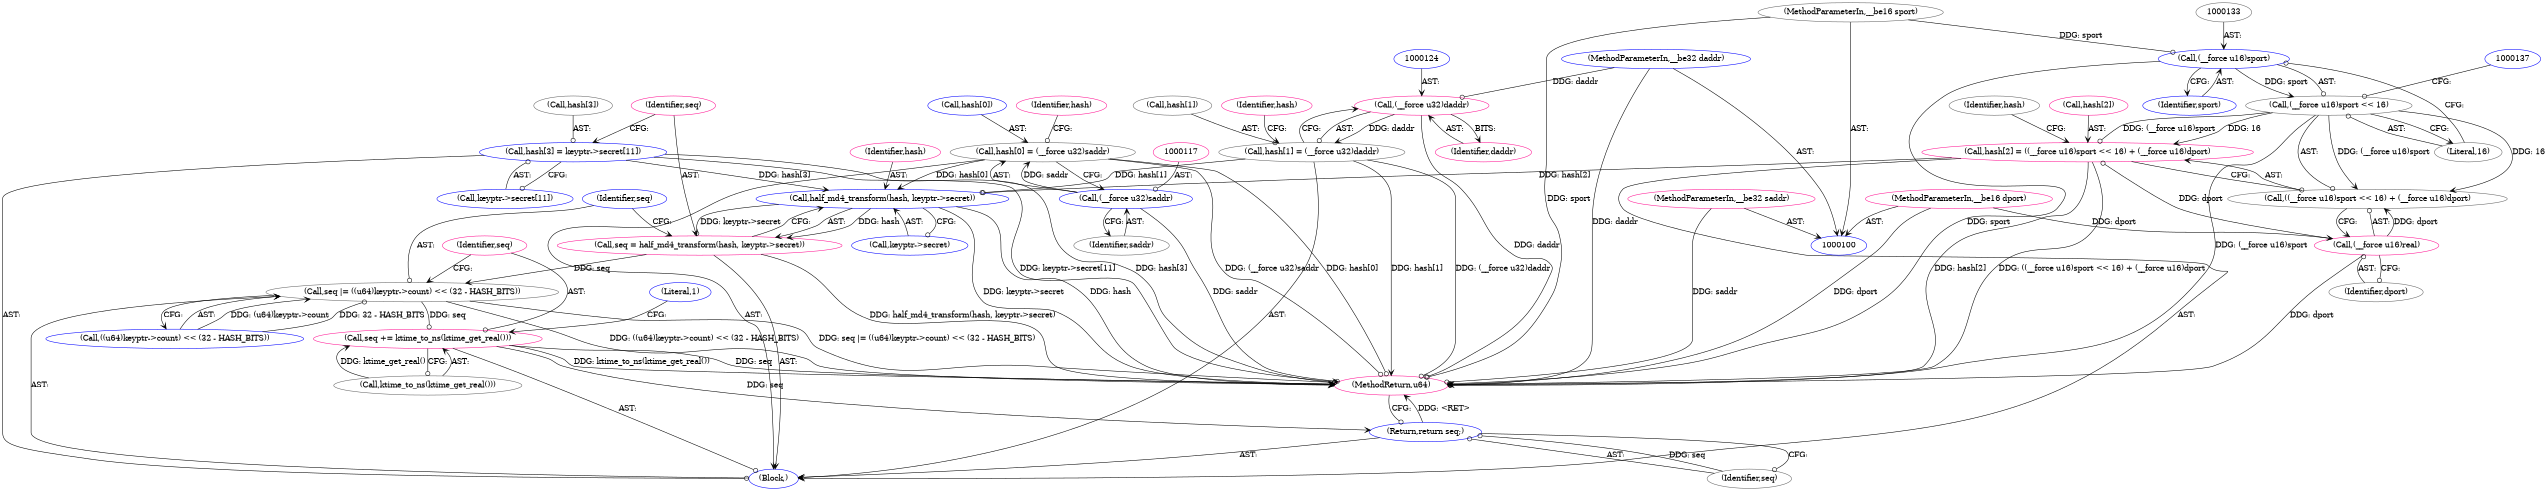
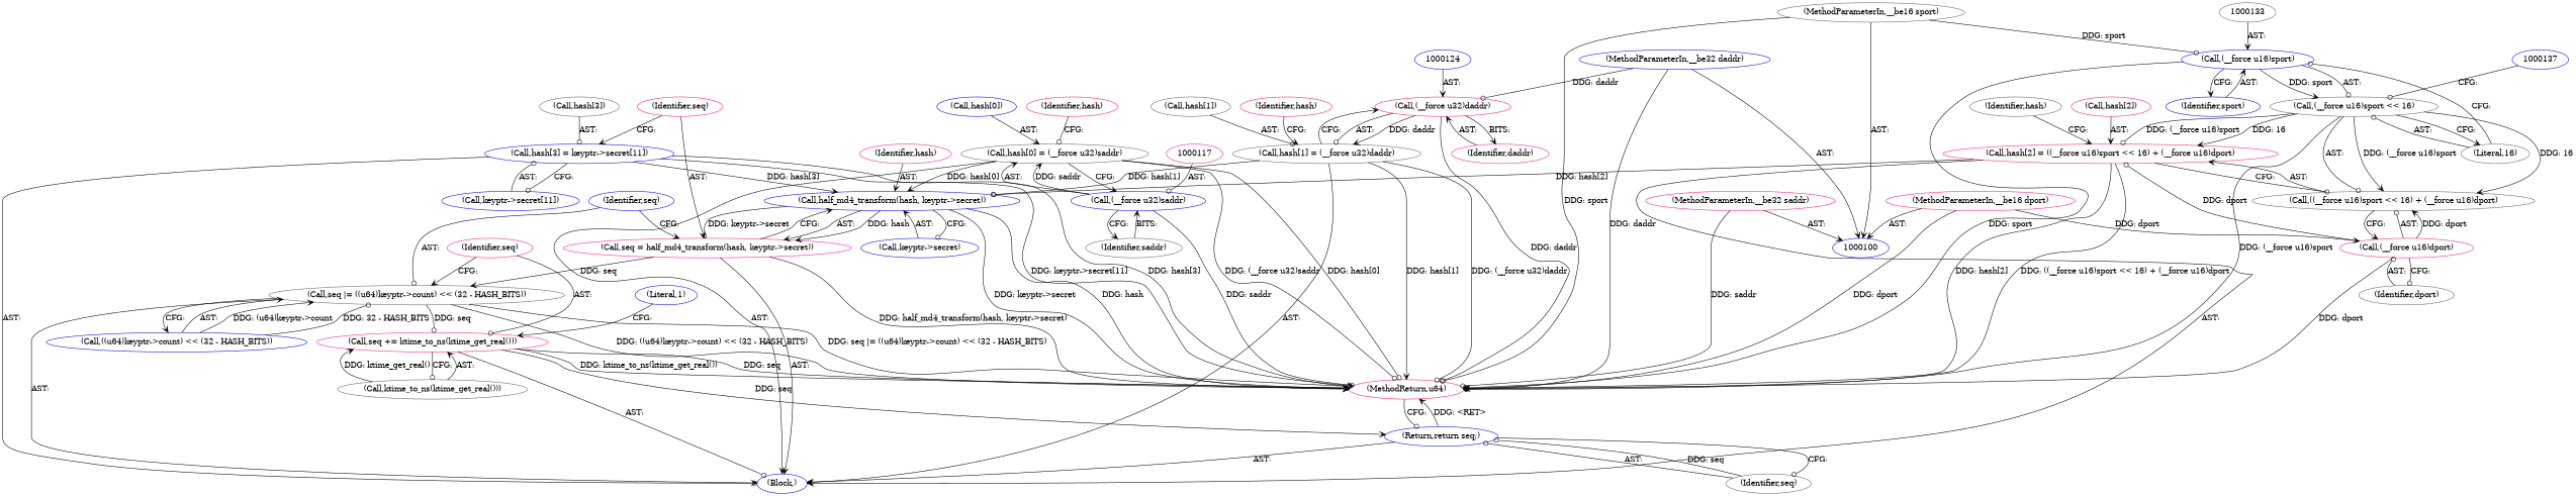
  digraph {
    fontname="DejaVu Serif"
    node [color=blue fontname="DejaVu Serif"]
    edge [arrowhead=vee fontname="DejaVu Serif"]
    n1 [label="(Call,half_md4_transform(hash, keyptr->secret))"]
    n2 [color=deeppink label="(Call,seq = half_md4_transform(hash, keyptr->secret))"]
    n3 [color=deeppink label="(MethodReturn,u64)"]
    n4 [label="(Call,keyptr->secret)"]
    n5 [label="(Block,)"]
    n6 [color=gray40 label="(Call,seq |= ((u64)keyptr->count) << (32 - HASH_BITS))"]
    n7 [label="(Return,return seq;)"]
    n8 [label="(Call,hash[3] = keyptr->secret[11])"]
    n9 [label="(Call,keyptr->secret[11])"]
    n10 [color=deeppink label="(Call,hash[2] = ((__force u16)sport << 16) + (__force u16)dport)"]
    n11 [color=gray40 label="(Call,((__force u16)sport << 16) + (__force u16)dport)"]
-   n12 [color=deeppink label="(Call,(__force u16)real)"]
+   n12 [color=deeppink label="(Call,(__force u16)dport)"]
    n13 [color=gray40 label="(Call,(__force u16)sport << 16)"]
    n14 [color=gray40 label="(Literal,16)"]
    n15 [label="(Call,(__force u16)sport)"]
    n16 [label="(Identifier,sport)"]
    n17 [color=gray40 label="(MethodParameterIn,__be16 sport)"]
    1000100
    n19 [color=gray40 label="(Identifier,dport)"]
    n20 [color=deeppink label="(MethodParameterIn,__be16 dport)"]
    n21 [color=gray40 label="(Call,hash[0] = (__force u32)saddr)"]
    n22 [label="(Call,(__force u32)saddr)"]
    n23 [color=gray40 label="(Identifier,saddr)"]
    n24 [color=deeppink label="(MethodParameterIn,__be32 saddr)"]
    n25 [color=gray40 label="(Call,hash[1] = (__force u32)daddr)"]
    n26 [color=deeppink label="(Call,(__force u32)daddr)"]
    n27 [color=deeppink label="(Identifier,daddr)"]
    n28 [label="(MethodParameterIn,__be32 daddr)"]
    n29 [color=deeppink label="(Call,seq += ktime_to_ns(ktime_get_real()))"]
    n30 [label="(Call,((u64)keyptr->count) << (32 - HASH_BITS))"]
    n31 [color=gray40 label="(Call,ktime_to_ns(ktime_get_real()))"]
    n32 [color=gray40 label="(Identifier,seq)"]
    n33 [color=gray40 label="(Identifier,hash)"]
    n34 [color=gray40 label="(Call,hash[3])"]
    n35 [label="(Identifier,seq)"]
    n36 [color=deeppink label="(Identifier,hash)"]
    n37 [label="(Call,hash[0])"]
    n38 [color=deeppink label="(Identifier,seq)"]
    n39 [color=deeppink label="(Identifier,hash)"]
    n40 [color=gray40 label="(Call,hash[1])"]
    n41 [color=deeppink label="(Identifier,seq)"]
    n42 [color=deeppink label="(Call,hash[2])"]
    n43 [label="(Literal,1)"]
    n44 [color=deeppink label="(Identifier,hash)"]
    1000137
    1000133 [color=gray40]
    1000117 [color=deeppink]
    1000124
    n1 -> n2 [label="AST: "]
    n1 -> n2 [label="DDG: hash"]
    n1 -> n2 [arrowhead=odot label="DDG: keyptr->secret"]
    n1 -> n3 [label="DDG: hash"]
    n1 -> n3 [arrowhead=odot label="DDG: keyptr->secret"]
    n1 -> n4 [arrowhead=odot label="CFG: "]
    n2 -> n1 [label="CFG: "]
    n2 -> n3 [label="DDG: half_md4_transform(hash, keyptr->secret)"]
    n2 -> n5 [label="AST: "]
    n2 -> n6 [label="DDG: seq"]
    n3 -> n7 [arrowhead=odot label="CFG: "]
    n4 -> n1 [label="AST: "]
    n6 -> n3 [label="DDG: ((u64)keyptr->count) << (32 - HASH_BITS)"]
    n6 -> n3 [arrowhead=odot label="DDG: seq |= ((u64)keyptr->count) << (32 - HASH_BITS)"]
-   n5 -> n6 [label="AST: "]
+   n6 -> n5 [label="AST: "]
    n6 -> n29 [arrowhead=odot label="DDG: seq"]
    n6 -> n30 [label="CFG: "]
    n7 -> n3 [label="DDG: <RET>"]
    n7 -> n5 [label="AST: "]
    n7 -> n32 [arrowhead=odot label="CFG: "]
    n8 -> n1 [label="DDG: hash[3]"]
    n8 -> n3 [arrowhead=odot label="DDG: hash[3]"]
    n8 -> n3 [label="DDG: keyptr->secret[11]"]
    n8 -> n5 [arrowhead=odot label="AST: "]
    n8 -> n9 [arrowhead=odot label="CFG: "]
    n9 -> n8 [arrowhead=odot label="AST: "]
    n10 -> n1 [arrowhead=odot label="DDG: hash[2]"]
    n10 -> n3 [label="DDG: hash[2]"]
    n10 -> n3 [label="DDG: ((__force u16)sport << 16) + (__force u16)dport"]
    n10 -> n5 [label="AST: "]
    n10 -> n11 [arrowhead=odot label="CFG: "]
    n11 -> n10 [label="AST: "]
    n11 -> n12 [label="CFG: "]
    n12 -> n3 [arrowhead=odot label="DDG: dport"]
    n12 -> n10 [arrowhead=odot label="DDG: dport"]
    n12 -> n11 [arrowhead=odot label="AST: "]
    n12 -> n11 [label="DDG: dport"]
    n12 -> n19 [arrowhead=odot label="CFG: "]
    n13 -> n3 [arrowhead=odot label="DDG: (__force u16)sport"]
    n13 -> n10 [arrowhead=odot label="DDG: (__force u16)sport"]
    n13 -> n10 [label="DDG: 16"]
    n13 -> n11 [arrowhead=odot label="AST: "]
    n13 -> n11 [label="DDG: (__force u16)sport"]
    n13 -> n11 [label="DDG: 16"]
    n13 -> n14 [label="CFG: "]
    n14 -> n13 [arrowhead=odot label="AST: "]
    n14 -> n15 [arrowhead=odot label="CFG: "]
    n15 -> n3 [arrowhead=odot label="DDG: sport"]
    n15 -> n13 [arrowhead=odot label="AST: "]
    n15 -> n13 [label="DDG: sport"]
    n15 -> n16 [label="CFG: "]
    n16 -> n15 [label="AST: "]
    n17 -> n3 [arrowhead=odot label="DDG: sport"]
    n17 -> n15 [arrowhead=odot label="DDG: sport"]
    n17 -> 1000100 [label="AST: "]
    n19 -> n12 [arrowhead=odot label="AST: "]
    n20 -> n3 [arrowhead=odot label="DDG: dport"]
    n20 -> n12 [label="DDG: dport"]
    n20 -> 1000100 [label="AST: "]
    n21 -> n1 [label="DDG: hash[0]"]
    n21 -> n3 [arrowhead=odot label="DDG: hash[0]"]
    n21 -> n3 [arrowhead=odot label="DDG: (__force u32)saddr"]
    n21 -> n5 [label="AST: "]
    n21 -> n22 [label="CFG: "]
    n22 -> n3 [arrowhead=odot label="DDG: saddr"]
    n22 -> n21 [label="AST: "]
    n22 -> n21 [label="DDG: saddr"]
    n22 -> n23 [label="CFG: "]
-   n23 -> n22 [label="AST: "]
+   n23 -> n22 [label="BITS: "]
    n24 -> n3 [arrowhead=odot label="DDG: saddr"]
    n24 -> 1000100 [label="AST: "]
    n25 -> n1 [arrowhead=odot label="DDG: hash[1]"]
    n25 -> n3 [arrowhead=odot label="DDG: (__force u32)daddr"]
    n25 -> n3 [label="DDG: hash[1]"]
    n25 -> n5 [label="AST: "]
    n25 -> n26 [label="CFG: "]
    n26 -> n3 [arrowhead=odot label="DDG: daddr"]
    n26 -> n25 [arrowhead=odot label="AST: "]
    n26 -> n25 [label="DDG: daddr"]
    n26 -> n27 [label="BITS: "]
    n27 -> n26 [label="AST: "]
    n28 -> n3 [arrowhead=odot label="DDG: daddr"]
    n28 -> 1000100 [label="AST: "]
    n28 -> n26 [arrowhead=odot label="DDG: daddr"]
    n29 -> n3 [label="DDG: ktime_to_ns(ktime_get_real())"]
    n29 -> n3 [label="DDG: seq"]
    n29 -> n5 [arrowhead=odot label="AST: "]
    n29 -> n7 [label="DDG: seq"]
    n29 -> n31 [arrowhead=odot label="CFG: "]
    n30 -> n6 [label="AST: "]
    n30 -> n6 [label="DDG: (u64)keyptr->count"]
    n30 -> n6 [arrowhead=odot label="DDG: 32 - HASH_BITS"]
    n31 -> n29 [label="AST: "]
    n31 -> n29 [label="DDG: ktime_get_real()"]
    n32 -> n7 [arrowhead=odot label="AST: "]
    n32 -> n7 [arrowhead=odot label="DDG: seq"]
    n33 -> n10 [label="CFG: "]
    n34 -> n8 [arrowhead=odot label="AST: "]
    n35 -> n2 [label="CFG: "]
    n35 -> n6 [arrowhead=odot label="AST: "]
    n36 -> n1 [label="AST: "]
    n37 -> n21 [label="AST: "]
    n38 -> n2 [label="AST: "]
    n38 -> n8 [label="CFG: "]
    n39 -> n25 [label="CFG: "]
    n40 -> n25 [arrowhead=odot label="AST: "]
    n41 -> n6 [label="CFG: "]
    n41 -> n29 [arrowhead=odot label="AST: "]
    n42 -> n10 [label="AST: "]
    n43 -> n29 [label="CFG: "]
    n44 -> n21 [arrowhead=odot label="CFG: "]
    1000137 -> n13 [arrowhead=odot label="CFG: "]
    1000133 -> n15 [label="AST: "]
    1000117 -> n22 [arrowhead=odot label="AST: "]
    1000124 -> n26 [label="AST: "]
  }
